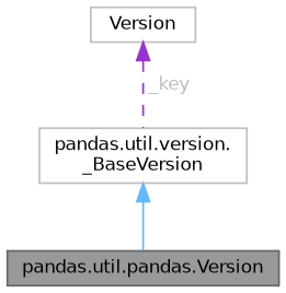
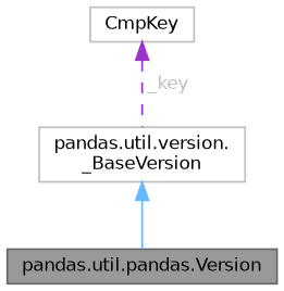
  digraph {
    node [color=grey75 fillcolor=white fontname=Helvetica fontsize=10 shape=box style=filled]
    edge [dir=back fontname=Helvetica fontsize=10 labelfontname=Helvetica labelfontsize=10]
    n1 [color=gray40 fillcolor=grey60 fontcolor=black height=0.2 label="pandas.util.pandas.Version" width=0.4]
    n2 [height=0.2 label="pandas.util.version.\l_BaseVersion" width=0.4]
-   n3 [height=0.2 label=Version width=0.4]
+   n3 [height=0.2 label=CmpKey width=0.4]
    n2 -> n1 [color=steelblue1 style=solid]
    n3 -> n2 [color=darkorchid3 fontcolor=grey label=" _key" style=dashed]
  }
